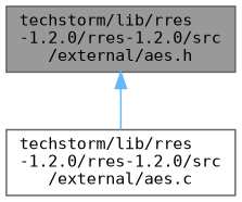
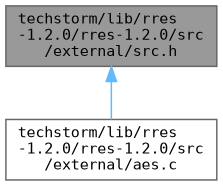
  digraph {
    fontname="DejaVu Sans Mono"
    node [fontname="DejaVu Sans Mono" fontsize=10 shape=box style=filled]
-   n1 [color=gray40 fillcolor=grey60 fontcolor=black height=0.2 label="techstorm/lib/rres\l-1.2.0/rres-1.2.0/src\l/external/aes.h" width=0.4]
+   n1 [color=gray40 fillcolor=grey60 fontcolor=black height=0.2 label="techstorm/lib/rres\l-1.2.0/rres-1.2.0/src\l/external/src.h" width=0.4]
    n2 [color=grey40 fillcolor=white height=0.2 label="techstorm/lib/rres\l-1.2.0/rres-1.2.0/src\l/external/aes.c" width=0.4]
    n1 -> n2 [color=steelblue1 dir=back fontname="DejaVu Sans Mono" fontsize=10 labelfontname=Helvetica labelfontsize=10 style=solid]
  }
